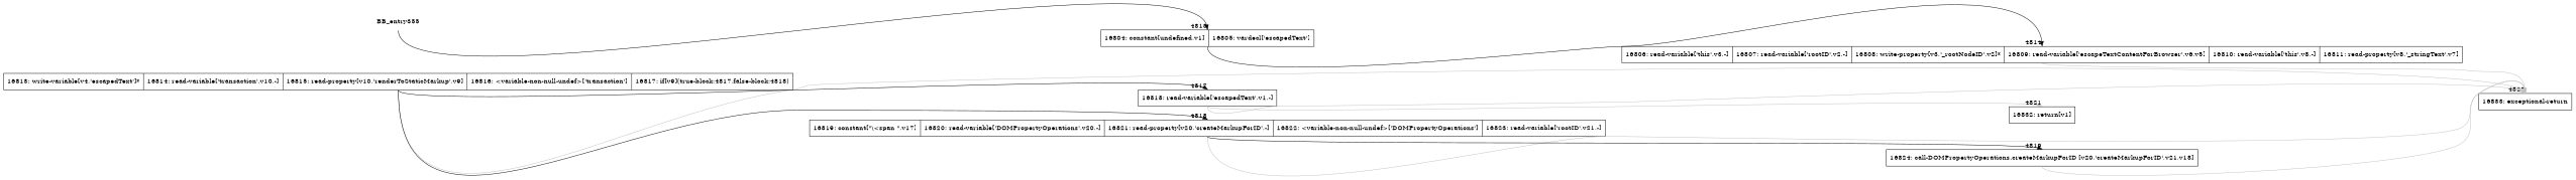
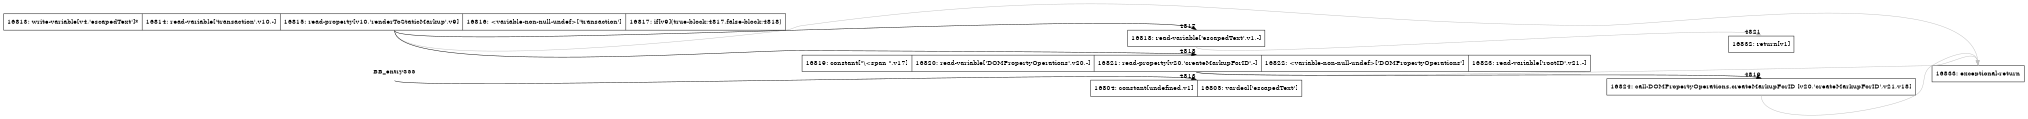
  digraph {
    rankdir=LR
    node [shape=record]
    edge [headport=n tailport=s color=gray]
    n1 [label=BB_entry355 shape=none]
    n2 [label="{16804: constant[undefined,v1]|16805: vardecl['escapedText']}"]
-   n3 [label="{16806: read-variable['this',v3,-]|16807: read-variable['rootID',v2,-]|16808: write-property[v3,'_rootNodeID',v2]*|16809: read-variable['escapeTextContentForBrowser',v6,v5]|16810: read-variable['this',v8,-]|16811: read-property[v8,'_stringText',v7]}"]
    n4 [label="{16833: exceptional-return}"]
    n5 [label="{16813: write-variable[v4,'escapedText']*|16814: read-variable['transaction',v10,-]|16815: read-property[v10,'renderToStaticMarkup',v9]|16816: \<variable-non-null-undef\>['transaction']|16817: if[v9](true-block:4817,false-block:4818)}"]
    n6 [label="{16818: read-variable['escapedText',v1,-]}"]
    n7 [label="{16819: constant[\"\\\<span \",v17]|16820: read-variable['DOMPropertyOperations',v20,-]|16821: read-property[v20,'createMarkupForID',-]|16822: \<variable-non-null-undef\>['DOMPropertyOperations']|16823: read-variable['rootID',v21,-]}"]
    n8 [label="{16832: return[v1]}"]
    n9 [label="{16824: call-DOMPropertyOperations.createMarkupForID [v20,'createMarkupForID',v21,v18]}"]
    n1 -> n2 [headlabel="    4813" color=""]
-   n2 -> n3 [headlabel="      4814" color=""]
-   n3 -> n4 [headlabel="      4822"]
    n5 -> n4
    n5 -> n6 [headlabel="      4817" color=""]
    n5 -> n7 [headlabel="      4818" color=""]
-   n6 -> n4
    n6 -> n8 [headlabel="      4821"]
    n7 -> n4
    n7 -> n9 [headlabel="      4819" color=""]
    n9 -> n4
  }
